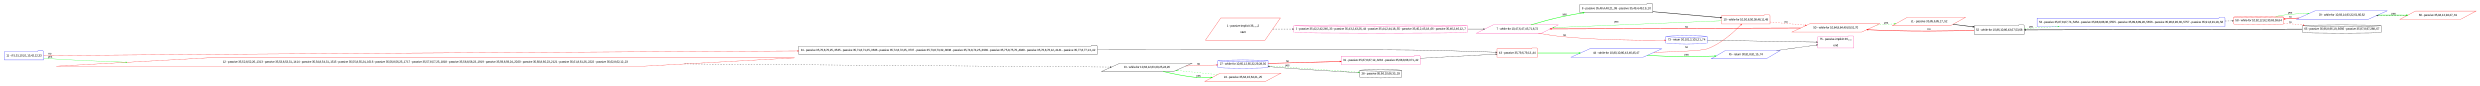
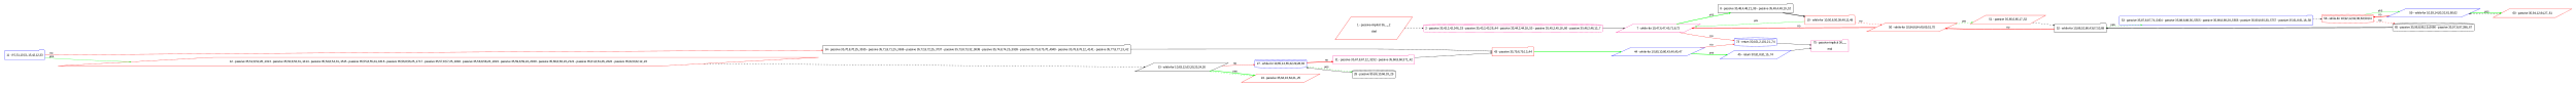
  digraph {
    bgcolor=white
    compound=true
    fillcolor="#FFFFCC"
    fontname=Arial
    fontsize=12
    pack=true
    packmode=clust
    rankdir=LR
    style="rounded,filled"
    node [color=red compound=true fillcolor="#ffffff" fixedsize=false fontname=Arial fontsize=12 node_initialized=no shape=parallelogram style=filled]
    edge [arrowhead=normal arrowsize=0.5 arrowtail=none color="#000000" compound=true dir=forward fontcolor=black fontname=Arial fontsize=12 style=solid]
    n1 [color=deeppink label="2 - passive 35,42,2,42,246,,33 - passive 35,43,2,43,26,,44 - passive 35,44,2,44,18,,55 - passive 35,45,2,45,18,,66 - passive 35,46,2,46,12,,7" shape=cylinder]
    n2 [color=deeppink label="7 - while-for 10,47,6,47,45,71,8,72"]
    n3 [color=black label="8 - passive 35,48,4,48,21,,99 - passive 35,49,4,49,19,,10" shape=folder]
    n4 [color=blue label="73 - return 30,101,2,101,21,,74" shape=cylinder]
    n5 [label="1 - passive-implicit 36,,,,,,2\n\nstart"]
    n6 [label="10 - while-for 10,50,8,50,38,48,11,49" shape=folder]
    n7 [color=deeppink label="75 - passive-implicit 36,,,,,,\n\nend" shape=folder]
    n8 [label="50 - while-for 10,84,8,84,49,69,51,70"]
    n9 [color=blue label="11 - if 5,51,10,51,15,42,12,33" shape=folder]
    n10 [label="12 - passive 35,52,8,52,26,,1313 - passive 35,53,8,53,31,,1414 - passive 35,54,8,54,31,,1515 - passive 35,55,8,55,24,,1616 - passive 35,56,8,56,25,,1717 - passive 35,57,8,57,25,,1818 - passive 35,58,8,58,23,,1919 - passive 35,59,8,59,24,,2020 - passive 35,60,8,60,23,,2121 - passive 35,61,8,61,26,,2222 - passive 35,62,8,62,12,,23"]
    n11 [color=black label="34 - passive 35,70,8,70,25,,3535 - passive 35,71,8,71,25,,3636 - passive 35,72,8,72,25,,3737 - passive 35,73,8,73,32,,3838 - passive 35,74,8,74,25,,3939 - passive 35,75,8,75,70,,4040 - passive 35,76,8,76,12,,4141 - passive 35,77,8,77,13,,42" shape=folder]
    n12 [label="51 - passive 35,85,6,85,17,,52"]
    n13 [color=black label="23 - while-for 10,63,12,63,30,25,24,26"]
    n14 [label="43 - passive 35,79,6,79,13,,44" shape=folder]
    n15 [color=black label="52 - while-for 10,86,10,86,43,67,53,68" shape=folder]
    n16 [label="24 - passive 35,64,10,64,21,,25"]
    n17 [color=blue label="27 - while-for 10,65,12,65,32,29,28,30" shape=cylinder]
    n18 [color=blue label="44 - while-for 10,80,10,80,43,46,45,47"]
    n19 [color=black label="28 - passive 95,66,10,66,33,,29" shape=cylinder]
    n20 [color=deeppink label="31 - passive 35,67,8,67,12,,3232 - passive 35,68,8,68,371,,42" shape=folder]
    n21 [color=blue label="45 - return 30,81,8,81,15,,74"]
    n22 [color=blue label="53 - passive 35,87,8,87,74,,5454 - passive 35,88,8,88,36,,5555 - passive 35,89,8,89,28,,5656 - passive 35,90,8,90,30,,5757 - passive 35,91,8,91,18,,58" shape=folder]
    n23 [label="58 - while-for 10,92,12,92,30,63,59,64" shape=cylinder]
    n24 [color=blue label="59 - while-for 10,93,14,93,32,61,60,62"]
    n25 [color=black label="65 - passive 35,96,8,96,19,,6666 - passive 35,97,8,97,288,,67" shape=cylinder]
    n26 [label="60 - passive 35,94,12,94,27,,61"]
    n1 -> n2
    n2 -> n3 [color="#00ff00" label=yes style=bold]
    n2 -> n4 [color="#ff0000" label=no]
    n3 -> n6 [style=bold]
    n4 -> n7
    n5 -> n1 [style=dashed]
    n6 -> n2 [color="#00ff00" label=yes]
    n6 -> n8 [color="#ff0000" label=no style=dashed]
    n8 -> n2 [color="#ff0000" label=no style=bold]
    n8 -> n12 [color="#00ff00" label=yes style=dashed]
    n9 -> n10 [color="#00ff00" label=yes]
    n9 -> n11 [color="#ff0000" label=no]
    n10 -> n13 [style=dashed]
    n11 -> n14
-   n12 -> n15 [style=bold]
+   n12 -> n15 [style=dashed]
    n13 -> n16 [color="#00ff00" label=yes style=bold]
    n13 -> n17 [color="#ff0000" label=no]
    n14 -> n18 [color="#00ff00" style=bold]
    n15 -> n8 [color="#ff0000" label=no style=bold]
    n15 -> n22 [color="#00ff00" label=yes style=dashed]
    n16 -> n13 [color="#00ff00" style=dashed]
    n17 -> n19 [color="#00ff00" label=yes style=dashed]
    n17 -> n20 [color="#ff0000" label=no style=bold]
-   n18 -> n6 [color="#ff0000" label=no]
+   n18 -> n4 [color="#ff0000" label=no]
    n18 -> n21 [color="#00ff00" label=yes style=bold]
    n19 -> n17
    n20 -> n14
    n21 -> n7
    n22 -> n23 [style=dashed]
    n23 -> n24 [color="#00ff00" label=yes]
    n23 -> n25 [color="#ff0000" label=no style=dashed]
    n24 -> n23 [color="#ff0000" label=no style=bold]
    n24 -> n26 [color="#00ff00" label=yes style=bold]
    n25 -> n15 [style=bold]
    n26 -> n24 [style=dashed]
  }
